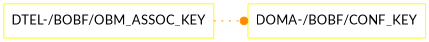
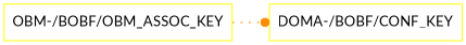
  digraph {
    rankdir=LR
    fontname=Lato
    node [color=yellow shape=box fontname=Lato]
-   "DTEL-/BOBF/OBM_ASSOC_KEY"
+   "DTEL-/BOBF/OBM_ASSOC_KEY" [label="OBM-/BOBF/OBM_ASSOC_KEY"]
    "DOMA-/BOBF/CONF_KEY"
    "DTEL-/BOBF/OBM_ASSOC_KEY" -> "DOMA-/BOBF/CONF_KEY" [color=darkorange style=dotted arrowhead=dot fontname=Lato]
  }
